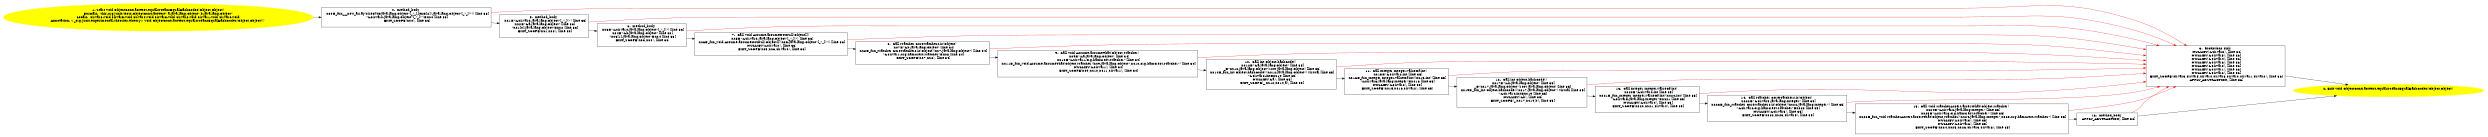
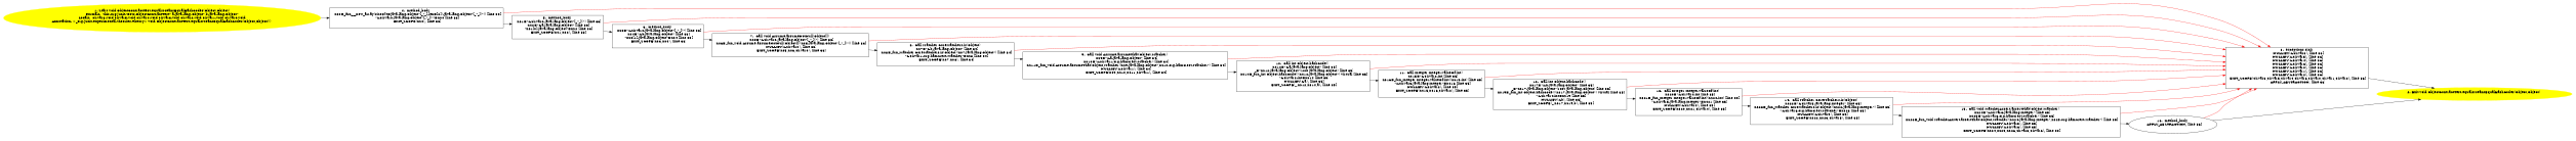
  digraph {
    rankdir=LR
    node [shape=box]
    n1 [color=yellow label="1: Start void ObjectContractTest.equalsMeansEqualHashCodes(Object,Object)\nFormals:  this:org.junit.tests.ObjectContractTest* a:java.lang.Object* b:java.lang.Object*\nLocals:  $irvar6:void $irvar5:void $irvar4:void $irvar3:void $irvar2:void $irvar1:void $irvar0:void\nAnnotation: <_org.junit.experimental.theories.Theory> void ObjectContractTest.equalsMeansEqualHashCodes(Object,Object)() \n  " style=filled shape=""]
    n2 [label="4:  method_body \n   n$0=_fun___new_array(sizeof(t=java.lang.Object*[_*_];len=[2]):java.lang.Object*[_*_](*)) [line 33]\n  *&$irvar0:java.lang.Object*[_*_](*)=n$0 [line 33]\n  EXIT_SCOPE(n$0); [line 33]\n "]
    n3 [label="3:  exceptions sink \n   NULLIFY(&$irvar3); [line 36]\n  NULLIFY(&$irvar5); [line 36]\n  NULLIFY(&$irvar4); [line 36]\n  NULLIFY(&$irvar6); [line 36]\n  NULLIFY(&$irvar0); [line 36]\n  NULLIFY(&$irvar1); [line 36]\n  NULLIFY(&$irvar2); [line 36]\n  EXIT_SCOPE($irvar3,$irvar5,$irvar4,$irvar6,$irvar0,$irvar1,$irvar2); [line 36]\n  APPLY_ABSTRACTION; [line 36]\n "]
    n4 [label="5:  method_body \n   n$1=*&$irvar0:java.lang.Object*[_*_](*) [line 33]\n  n$2=*&a:java.lang.Object* [line 33]\n  *n$1[0]:java.lang.Object*=n$2 [line 33]\n  EXIT_SCOPE(n$1,n$2); [line 33]\n "]
    n5 [color=yellow label="2: Exit void ObjectContractTest.equalsMeansEqualHashCodes(Object,Object) \n  " style=filled shape=""]
    n6 [label="6:  method_body \n   n$3=*&$irvar0:java.lang.Object*[_*_](*) [line 33]\n  n$4=*&b:java.lang.Object* [line 33]\n  *n$3[1]:java.lang.Object*=n$4 [line 33]\n  EXIT_SCOPE(n$3,n$4); [line 33]\n "]
    n7 [label="7:  Call void Assume.assumeNotNull(Object[]) \n   n$5=*&$irvar0:java.lang.Object*[_*_](*) [line 33]\n  n$6=_fun_void Assume.assumeNotNull(Object[])(n$5:java.lang.Object*[_*_](*)) [line 33]\n  NULLIFY(&$irvar0); [line 33]\n  EXIT_SCOPE(n$5,n$6,$irvar0); [line 33]\n "]
    n8 [label="8:  Call Matcher CoreMatchers.is(Object) \n   n$7=*&b:java.lang.Object* [line 34]\n  n$8=_fun_Matcher CoreMatchers.is(Object)(n$7:java.lang.Object*) [line 34]\n  *&$irvar1:org.hamcrest.Matcher*=n$8 [line 34]\n  EXIT_SCOPE(n$7,n$8); [line 34]\n "]
    n9 [label="9:  Call void Assume.assumeThat(Object,Matcher) \n   n$9=*&a:java.lang.Object* [line 34]\n  n$10=*&$irvar1:org.hamcrest.Matcher* [line 34]\n  n$11=_fun_void Assume.assumeThat(Object,Matcher)(n$9:java.lang.Object*,n$10:org.hamcrest.Matcher*) [line 34]\n  NULLIFY(&$irvar1); [line 34]\n  EXIT_SCOPE(n$9,n$10,n$11,$irvar1); [line 34]\n "]
    n10 [label="10:  Call int Object.hashCode() \n   n$12=*&a:java.lang.Object* [line 35]\n  _=*n$12:java.lang.Object*(root java.lang.Object) [line 35]\n  n$14=_fun_int Object.hashCode()(n$12:java.lang.Object*) virtual [line 35]\n  *&$irvar2:int=n$14 [line 35]\n  NULLIFY(&a); [line 35]\n  EXIT_SCOPE(_,n$12,n$14,a); [line 35]\n "]
    n11 [label="11:  Call Integer Integer.valueOf(int) \n   n$15=*&$irvar2:int [line 35]\n  n$16=_fun_Integer Integer.valueOf(int)(n$15:int) [line 35]\n  *&$irvar3:java.lang.Integer*=n$16 [line 35]\n  NULLIFY(&$irvar2); [line 35]\n  EXIT_SCOPE(n$15,n$16,$irvar2); [line 35]\n "]
    n12 [label="12:  Call int Object.hashCode() \n   n$17=*&b:java.lang.Object* [line 35]\n  _=*n$17:java.lang.Object*(root java.lang.Object) [line 35]\n  n$19=_fun_int Object.hashCode()(n$17:java.lang.Object*) virtual [line 35]\n  *&$irvar4:int=n$19 [line 35]\n  NULLIFY(&b); [line 35]\n  EXIT_SCOPE(_,n$17,n$19,b); [line 35]\n "]
    n13 [label="13:  Call Integer Integer.valueOf(int) \n   n$20=*&$irvar4:int [line 35]\n  n$21=_fun_Integer Integer.valueOf(int)(n$20:int) [line 35]\n  *&$irvar5:java.lang.Integer*=n$21 [line 35]\n  NULLIFY(&$irvar4); [line 35]\n  EXIT_SCOPE(n$20,n$21,$irvar4); [line 35]\n "]
    n14 [label="14:  Call Matcher CoreMatchers.is(Object) \n   n$22=*&$irvar5:java.lang.Integer* [line 35]\n  n$23=_fun_Matcher CoreMatchers.is(Object)(n$22:java.lang.Integer*) [line 35]\n  *&$irvar6:org.hamcrest.Matcher*=n$23 [line 35]\n  NULLIFY(&$irvar5); [line 35]\n  EXIT_SCOPE(n$22,n$23,$irvar5); [line 35]\n "]
    n15 [label="15:  Call void MatcherAssert.assertThat(Object,Matcher) \n   n$24=*&$irvar3:java.lang.Integer* [line 35]\n  n$25=*&$irvar6:org.hamcrest.Matcher* [line 35]\n  n$26=_fun_void MatcherAssert.assertThat(Object,Matcher)(n$24:java.lang.Integer*,n$25:org.hamcrest.Matcher*) [line 35]\n  NULLIFY(&$irvar3); [line 35]\n  NULLIFY(&$irvar6); [line 35]\n  EXIT_SCOPE(n$24,n$25,n$26,$irvar3,$irvar6); [line 35]\n "]
-   n16 [label="16:  method_body \n   APPLY_ABSTRACTION; [line 36]\n "]
+   n16 [label="16:  method_body \n   APPLY_ABSTRACTION; [line 36]\n " shape=ellipse]
    n1 -> n2
    n2 -> n3 [color=red]
    n2 -> n4
    n3 -> n5
    n4 -> n3 [color=red]
    n4 -> n6
    n6 -> n3 [color=red]
    n6 -> n7
    n7 -> n3 [color=red]
    n7 -> n8
    n8 -> n3 [color=red]
    n8 -> n9
    n9 -> n3 [color=red]
    n9 -> n10
    n10 -> n3 [color=red]
    n10 -> n11
    n11 -> n3 [color=red]
    n11 -> n12
    n12 -> n3 [color=red]
    n12 -> n13
    n13 -> n3 [color=red]
    n13 -> n14
    n14 -> n3 [color=red]
    n14 -> n15
    n15 -> n3 [color=red]
    n15 -> n16
    n16 -> n3 [color=red]
    n16 -> n5
  }
